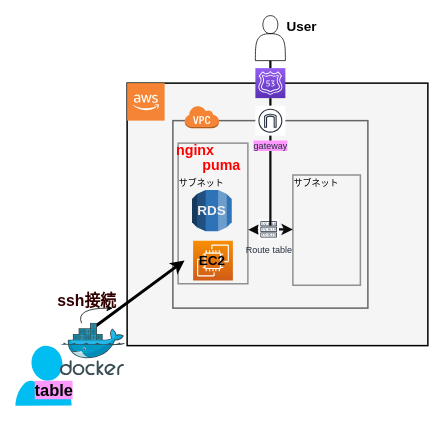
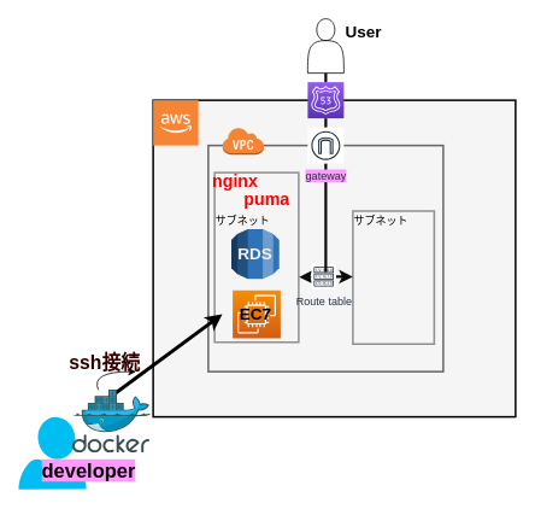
  <mxCell id="0" />
  <mxCell id="1" parent="0" />
  <mxCell id="2" value="" style="rounded=0;whiteSpace=wrap;html=1;fillColor=#f5f5f5;fontColor=#333333;strokeColor=#000000;strokeWidth=2;" parent="1" vertex="1"><mxGeometry x="169" y="110" width="401" height="350" as="geometry" /></mxCell>
  <mxCell id="3" value="" style="rounded=0;whiteSpace=wrap;html=1;strokeColor=#666666;strokeWidth=2;fillColor=#f5f5f5;fontColor=#333333;" parent="1" vertex="1"><mxGeometry x="230" y="160" width="260" height="250" as="geometry" /></mxCell>
  <mxCell id="4" value="" style="outlineConnect=0;dashed=0;verticalLabelPosition=bottom;verticalAlign=top;align=center;html=1;shape=mxgraph.aws3.cloud_2;fillColor=#F58534;gradientColor=none;strokeColor=#000000;strokeWidth=2;" parent="1" vertex="1"><mxGeometry x="169" y="110" width="50" height="50" as="geometry" /></mxCell>
  <mxCell id="5" value="" style="outlineConnect=0;dashed=0;verticalLabelPosition=bottom;verticalAlign=top;align=center;html=1;shape=mxgraph.aws3.virtual_private_cloud;fillColor=#F58534;gradientColor=none;strokeColor=#000000;strokeWidth=2;" parent="1" vertex="1"><mxGeometry x="245.5" y="140" width="46" height="30" as="geometry" /></mxCell>
  <mxCell id="6" value="&lt;h3&gt;&lt;font color=&quot;#99ff99&quot;&gt;nginx&lt;/font&gt;&lt;/h3&gt;" style="rounded=0;whiteSpace=wrap;html=1;strokeWidth=2;opacity=70;fillColor=#f5f5f5;fontColor=#333333;strokeColor=#666666;" parent="1" vertex="1"><mxGeometry x="237" y="190" width="93" height="187.5" as="geometry" /></mxCell>
  <mxCell id="7" value="" style="rounded=0;whiteSpace=wrap;html=1;strokeColor=#666666;strokeWidth=2;opacity=70;fillColor=#f5f5f5;fontColor=#333333;" parent="1" vertex="1"><mxGeometry x="390" y="232.5" width="90" height="147" as="geometry" /></mxCell>
  <mxCell id="8" value="サブネット" style="text;html=1;strokeColor=none;fillColor=none;align=center;verticalAlign=middle;whiteSpace=wrap;rounded=0;strokeWidth=2;opacity=70;fontColor=#000000;" parent="1" vertex="1"><mxGeometry x="237" y="232.5" width="63" height="20" as="geometry" /></mxCell>
  <mxCell id="9" value="サブネット" style="text;html=1;strokeColor=none;fillColor=none;align=center;verticalAlign=middle;whiteSpace=wrap;rounded=0;strokeWidth=2;opacity=70;fontColor=#000000;" parent="1" vertex="1"><mxGeometry x="390" y="232.5" width="63" height="20" as="geometry" /></mxCell>
  <mxCell id="10" value="" style="sketch=0;points=[[0,0,0],[0.25,0,0],[0.5,0,0],[0.75,0,0],[1,0,0],[0,1,0],[0.25,1,0],[0.5,1,0],[0.75,1,0],[1,1,0],[0,0.25,0],[0,0.5,0],[0,0.75,0],[1,0.25,0],[1,0.5,0],[1,0.75,0]];outlineConnect=0;fontColor=#232F3E;gradientColor=#F78E04;gradientDirection=north;fillColor=#D05C17;strokeColor=#ffffff;dashed=0;verticalLabelPosition=bottom;verticalAlign=top;align=center;html=1;fontSize=12;fontStyle=0;aspect=fixed;shape=mxgraph.aws4.resourceIcon;resIcon=mxgraph.aws4.ec2;strokeWidth=2;" parent="1" vertex="1"><mxGeometry x="257" y="320" width="53" height="53" as="geometry" /></mxCell>
  <mxCell id="11" value="" style="curved=1;endArrow=classic;html=1;fontColor=#000000;startArrow=none;" parent="1" source="16" edge="1"><mxGeometry width="50" height="50" relative="1" as="geometry"><mxPoint x="100" y="460" as="sourcePoint" /><mxPoint x="150" y="410" as="targetPoint" /><Array as="points"><mxPoint x="100" y="410" /></Array></mxGeometry></mxCell>
  <mxCell id="12" value="" style="verticalLabelPosition=bottom;html=1;verticalAlign=top;align=center;strokeColor=none;fillColor=#00BEF2;shape=mxgraph.azure.user;strokeWidth=2;fontSize=22;fontColor=#000000;" parent="1" vertex="1"><mxGeometry x="20" y="460" width="75" height="80" as="geometry" /></mxCell>
  <mxCell id="13" value="" style="endArrow=classic;html=1;strokeColor=#000000;fontColor=#000000;strokeWidth=4;entryX=0;entryY=0.5;entryDx=0;entryDy=0;" parent="1" target="17" edge="1"><mxGeometry width="50" height="50" relative="1" as="geometry"><mxPoint x="120.89" y="438.5" as="sourcePoint" /><mxPoint x="121" y="340" as="targetPoint" /><Array as="points" /></mxGeometry></mxCell>
- <mxCell id="14" value="&lt;font style=&quot;font-size: 22px;&quot;&gt;&lt;b style=&quot;background-color: rgb(255, 153, 255);&quot;&gt;table&lt;/b&gt;&lt;/font&gt;" style="text;strokeColor=none;fillColor=none;align=left;verticalAlign=middle;spacingLeft=4;spacingRight=4;overflow=hidden;points=[[0,0.5],[1,0.5]];portConstraint=eastwest;rotatable=0;whiteSpace=wrap;html=1;strokeWidth=2;fontColor=#000000;" parent="1" vertex="1"><mxGeometry x="40" y="500" width="125" height="40" as="geometry" /></mxCell>
+ <mxCell id="14" value="&lt;font style=&quot;font-size: 22px;&quot;&gt;&lt;b style=&quot;background-color: rgb(255, 153, 255);&quot;&gt;developer&lt;/b&gt;&lt;/font&gt;" style="text;strokeColor=none;fillColor=none;align=left;verticalAlign=middle;spacingLeft=4;spacingRight=4;overflow=hidden;points=[[0,0.5],[1,0.5]];portConstraint=eastwest;rotatable=0;whiteSpace=wrap;html=1;strokeWidth=2;fontColor=#000000;" parent="1" vertex="1"><mxGeometry x="40" y="500" width="125" height="40" as="geometry" /></mxCell>
  <mxCell id="15" value="" style="curved=1;endArrow=none;html=1;fontColor=#000000;" parent="1" target="16" edge="1"><mxGeometry width="50" height="50" relative="1" as="geometry"><mxPoint x="100" y="460" as="sourcePoint" /><mxPoint x="150" y="410" as="targetPoint" /><Array as="points"><mxPoint x="150" y="460" /></Array></mxGeometry></mxCell>
  <mxCell id="16" value="" style="sketch=0;aspect=fixed;html=1;points=[];align=center;image;fontSize=12;image=img/lib/mscae/Docker.svg;strokeColor=#000000;strokeWidth=2;fontColor=#000000;" parent="1" vertex="1"><mxGeometry x="80" y="430" width="85.37" height="70" as="geometry" /></mxCell>
- <mxCell id="17" value="&lt;span style=&quot;font-size: 18px;&quot;&gt;&lt;b style=&quot;&quot;&gt;&lt;font color=&quot;#030303&quot;&gt;EC2&lt;/font&gt;&lt;/b&gt;&lt;/span&gt;" style="text;html=1;strokeColor=none;fillColor=none;align=center;verticalAlign=middle;whiteSpace=wrap;rounded=0;strokeWidth=1;" parent="1" vertex="1"><mxGeometry x="245.5" y="325.75" width="73" height="41.5" as="geometry" /></mxCell>
+ <mxCell id="17" value="&lt;span style=&quot;font-size: 18px;&quot;&gt;&lt;b style=&quot;&quot;&gt;&lt;font color=&quot;#030303&quot;&gt;EC7&lt;/font&gt;&lt;/b&gt;&lt;/span&gt;" style="text;html=1;strokeColor=none;fillColor=none;align=center;verticalAlign=middle;whiteSpace=wrap;rounded=0;strokeWidth=1;" parent="1" vertex="1"><mxGeometry x="245.5" y="325.75" width="73" height="41.5" as="geometry" /></mxCell>
  <mxCell id="18" value="" style="outlineConnect=0;dashed=0;verticalLabelPosition=bottom;verticalAlign=top;align=center;html=1;shape=mxgraph.aws3.rds;fillColor=#2E73B8;gradientColor=none;labelBackgroundColor=none;strokeWidth=1;fontFamily=Helvetica;fontSize=18;fontColor=#000000;" parent="1" vertex="1"><mxGeometry x="255.5" y="252.5" width="53" height="55" as="geometry" /></mxCell>
  <mxCell id="19" value="&lt;b&gt;&lt;font color=&quot;#f4f0f0&quot;&gt;RDS&lt;/font&gt;&lt;/b&gt;" style="text;html=1;strokeColor=none;fillColor=none;align=center;verticalAlign=middle;whiteSpace=wrap;rounded=0;labelBackgroundColor=none;strokeWidth=1;fontFamily=Helvetica;fontSize=18;fontColor=#000000;" parent="1" vertex="1"><mxGeometry x="252" y="265" width="60" height="30" as="geometry" /></mxCell>
  <mxCell id="20" value="" style="endArrow=classic;startArrow=none;html=1;strokeColor=#0d0c0c;strokeWidth=3;fontFamily=Helvetica;fontSize=18;fontColor=#030303;exitX=1;exitY=0.5;exitDx=0;exitDy=0;" parent="1" source="23" edge="1"><mxGeometry width="50" height="50" relative="1" as="geometry"><mxPoint x="350" y="350" as="sourcePoint" /><mxPoint x="390" y="305" as="targetPoint" /></mxGeometry></mxCell>
  <mxCell id="21" value="" style="endArrow=classic;html=1;strokeColor=#0d0c0c;strokeWidth=3;fontFamily=Helvetica;fontSize=18;fontColor=#030303;startArrow=none;" parent="1" source="28" edge="1"><mxGeometry width="50" height="50" relative="1" as="geometry"><mxPoint x="360" y="300" as="sourcePoint" /><mxPoint x="360" y="60" as="targetPoint" /></mxGeometry></mxCell>
  <mxCell id="22" value="" style="endArrow=none;startArrow=classic;html=1;strokeColor=#0d0c0c;strokeWidth=3;fontFamily=Helvetica;fontSize=18;fontColor=#030303;exitX=1.005;exitY=0.616;exitDx=0;exitDy=0;exitPerimeter=0;" parent="1" source="6" target="23" edge="1"><mxGeometry width="50" height="50" relative="1" as="geometry"><mxPoint x="330" y="305" as="sourcePoint" /><mxPoint x="390" y="305" as="targetPoint" /></mxGeometry></mxCell>
  <mxCell id="23" value="Route table" style="sketch=0;outlineConnect=0;fontColor=#232F3E;gradientColor=none;strokeColor=#232F3E;fillColor=#ffffff;dashed=0;verticalLabelPosition=bottom;verticalAlign=top;align=center;html=1;fontSize=12;fontStyle=0;aspect=fixed;shape=mxgraph.aws4.resourceIcon;resIcon=mxgraph.aws4.route_table;labelBackgroundColor=none;strokeWidth=1;fontFamily=Helvetica;" parent="1" vertex="1"><mxGeometry x="344" y="291.25" width="27.5" height="27.5" as="geometry" /></mxCell>
  <mxCell id="24" value="" style="shape=actor;whiteSpace=wrap;html=1;labelBackgroundColor=none;strokeWidth=1;fontFamily=Helvetica;fontSize=18;fontColor=#030303;" parent="1" vertex="1"><mxGeometry x="340" y="20" width="40" height="60" as="geometry" /></mxCell>
  <mxCell id="25" value="&lt;b&gt;User&lt;/b&gt;" style="text;html=1;strokeColor=none;fillColor=none;align=center;verticalAlign=middle;whiteSpace=wrap;rounded=0;labelBackgroundColor=none;strokeWidth=1;fontFamily=Helvetica;fontSize=18;fontColor=#030303;" parent="1" vertex="1"><mxGeometry x="371.5" y="20" width="60" height="30" as="geometry" /></mxCell>
  <mxCell id="26" value="&lt;font color=&quot;#330000&quot; size=&quot;1&quot;&gt;&lt;b style=&quot;font-size: 21px;&quot;&gt;ssh接続&lt;/b&gt;&lt;/font&gt;" style="text;html=1;align=center;verticalAlign=middle;resizable=0;points=[];autosize=1;strokeColor=none;fillColor=none;" parent="1" vertex="1"><mxGeometry x="65.37" y="379.5" width="100" height="40" as="geometry" /></mxCell>
  <mxCell id="27" value="" style="endArrow=none;html=1;strokeColor=#0d0c0c;strokeWidth=3;fontFamily=Helvetica;fontSize=18;fontColor=#030303;" parent="1" target="28" edge="1"><mxGeometry width="50" height="50" relative="1" as="geometry"><mxPoint x="360" y="300" as="sourcePoint" /><mxPoint x="360" y="60" as="targetPoint" /></mxGeometry></mxCell>
  <mxCell id="28" value="" style="sketch=0;points=[[0,0,0],[0.25,0,0],[0.5,0,0],[0.75,0,0],[1,0,0],[0,1,0],[0.25,1,0],[0.5,1,0],[0.75,1,0],[1,1,0],[0,0.25,0],[0,0.5,0],[0,0.75,0],[1,0.25,0],[1,0.5,0],[1,0.75,0]];outlineConnect=0;fontColor=#232F3E;gradientColor=#945DF2;gradientDirection=north;fillColor=#5A30B5;strokeColor=#ffffff;dashed=0;verticalLabelPosition=bottom;verticalAlign=top;align=center;html=1;fontSize=12;fontStyle=0;aspect=fixed;shape=mxgraph.aws4.resourceIcon;resIcon=mxgraph.aws4.route_53;" parent="1" vertex="1"><mxGeometry x="340" y="90" width="40" height="40" as="geometry" /></mxCell>
  <mxCell id="29" value="gateway" style="sketch=0;outlineConnect=0;fontColor=#232F3E;gradientColor=none;strokeColor=#232F3E;fillColor=#ffffff;dashed=0;verticalLabelPosition=bottom;verticalAlign=top;align=center;html=1;fontSize=12;fontStyle=0;aspect=fixed;shape=mxgraph.aws4.resourceIcon;resIcon=mxgraph.aws4.internet_gateway;labelBackgroundColor=#FF99FF;strokeWidth=2;" parent="1" vertex="1"><mxGeometry x="340" y="140" width="40" height="40" as="geometry" /></mxCell>
  <mxCell id="30" value="&lt;font color=&quot;#ff0000&quot; size=&quot;1&quot; style=&quot;&quot;&gt;&lt;b style=&quot;font-size: 19px;&quot;&gt;nginx&lt;/b&gt;&lt;/font&gt;" style="text;html=1;strokeColor=none;fillColor=none;align=center;verticalAlign=middle;whiteSpace=wrap;rounded=0;fontColor=#99FF99;" vertex="1" parent="1"><mxGeometry x="238.5" y="190" width="41.5" height="20" as="geometry" /></mxCell>
  <mxCell id="31" value="&lt;b&gt;puma&lt;/b&gt;" style="text;html=1;strokeColor=none;fillColor=none;align=center;verticalAlign=middle;whiteSpace=wrap;rounded=0;fontSize=19;fontColor=#FF0000;" vertex="1" parent="1"><mxGeometry x="270" y="210" width="50" height="20" as="geometry" /></mxCell>
